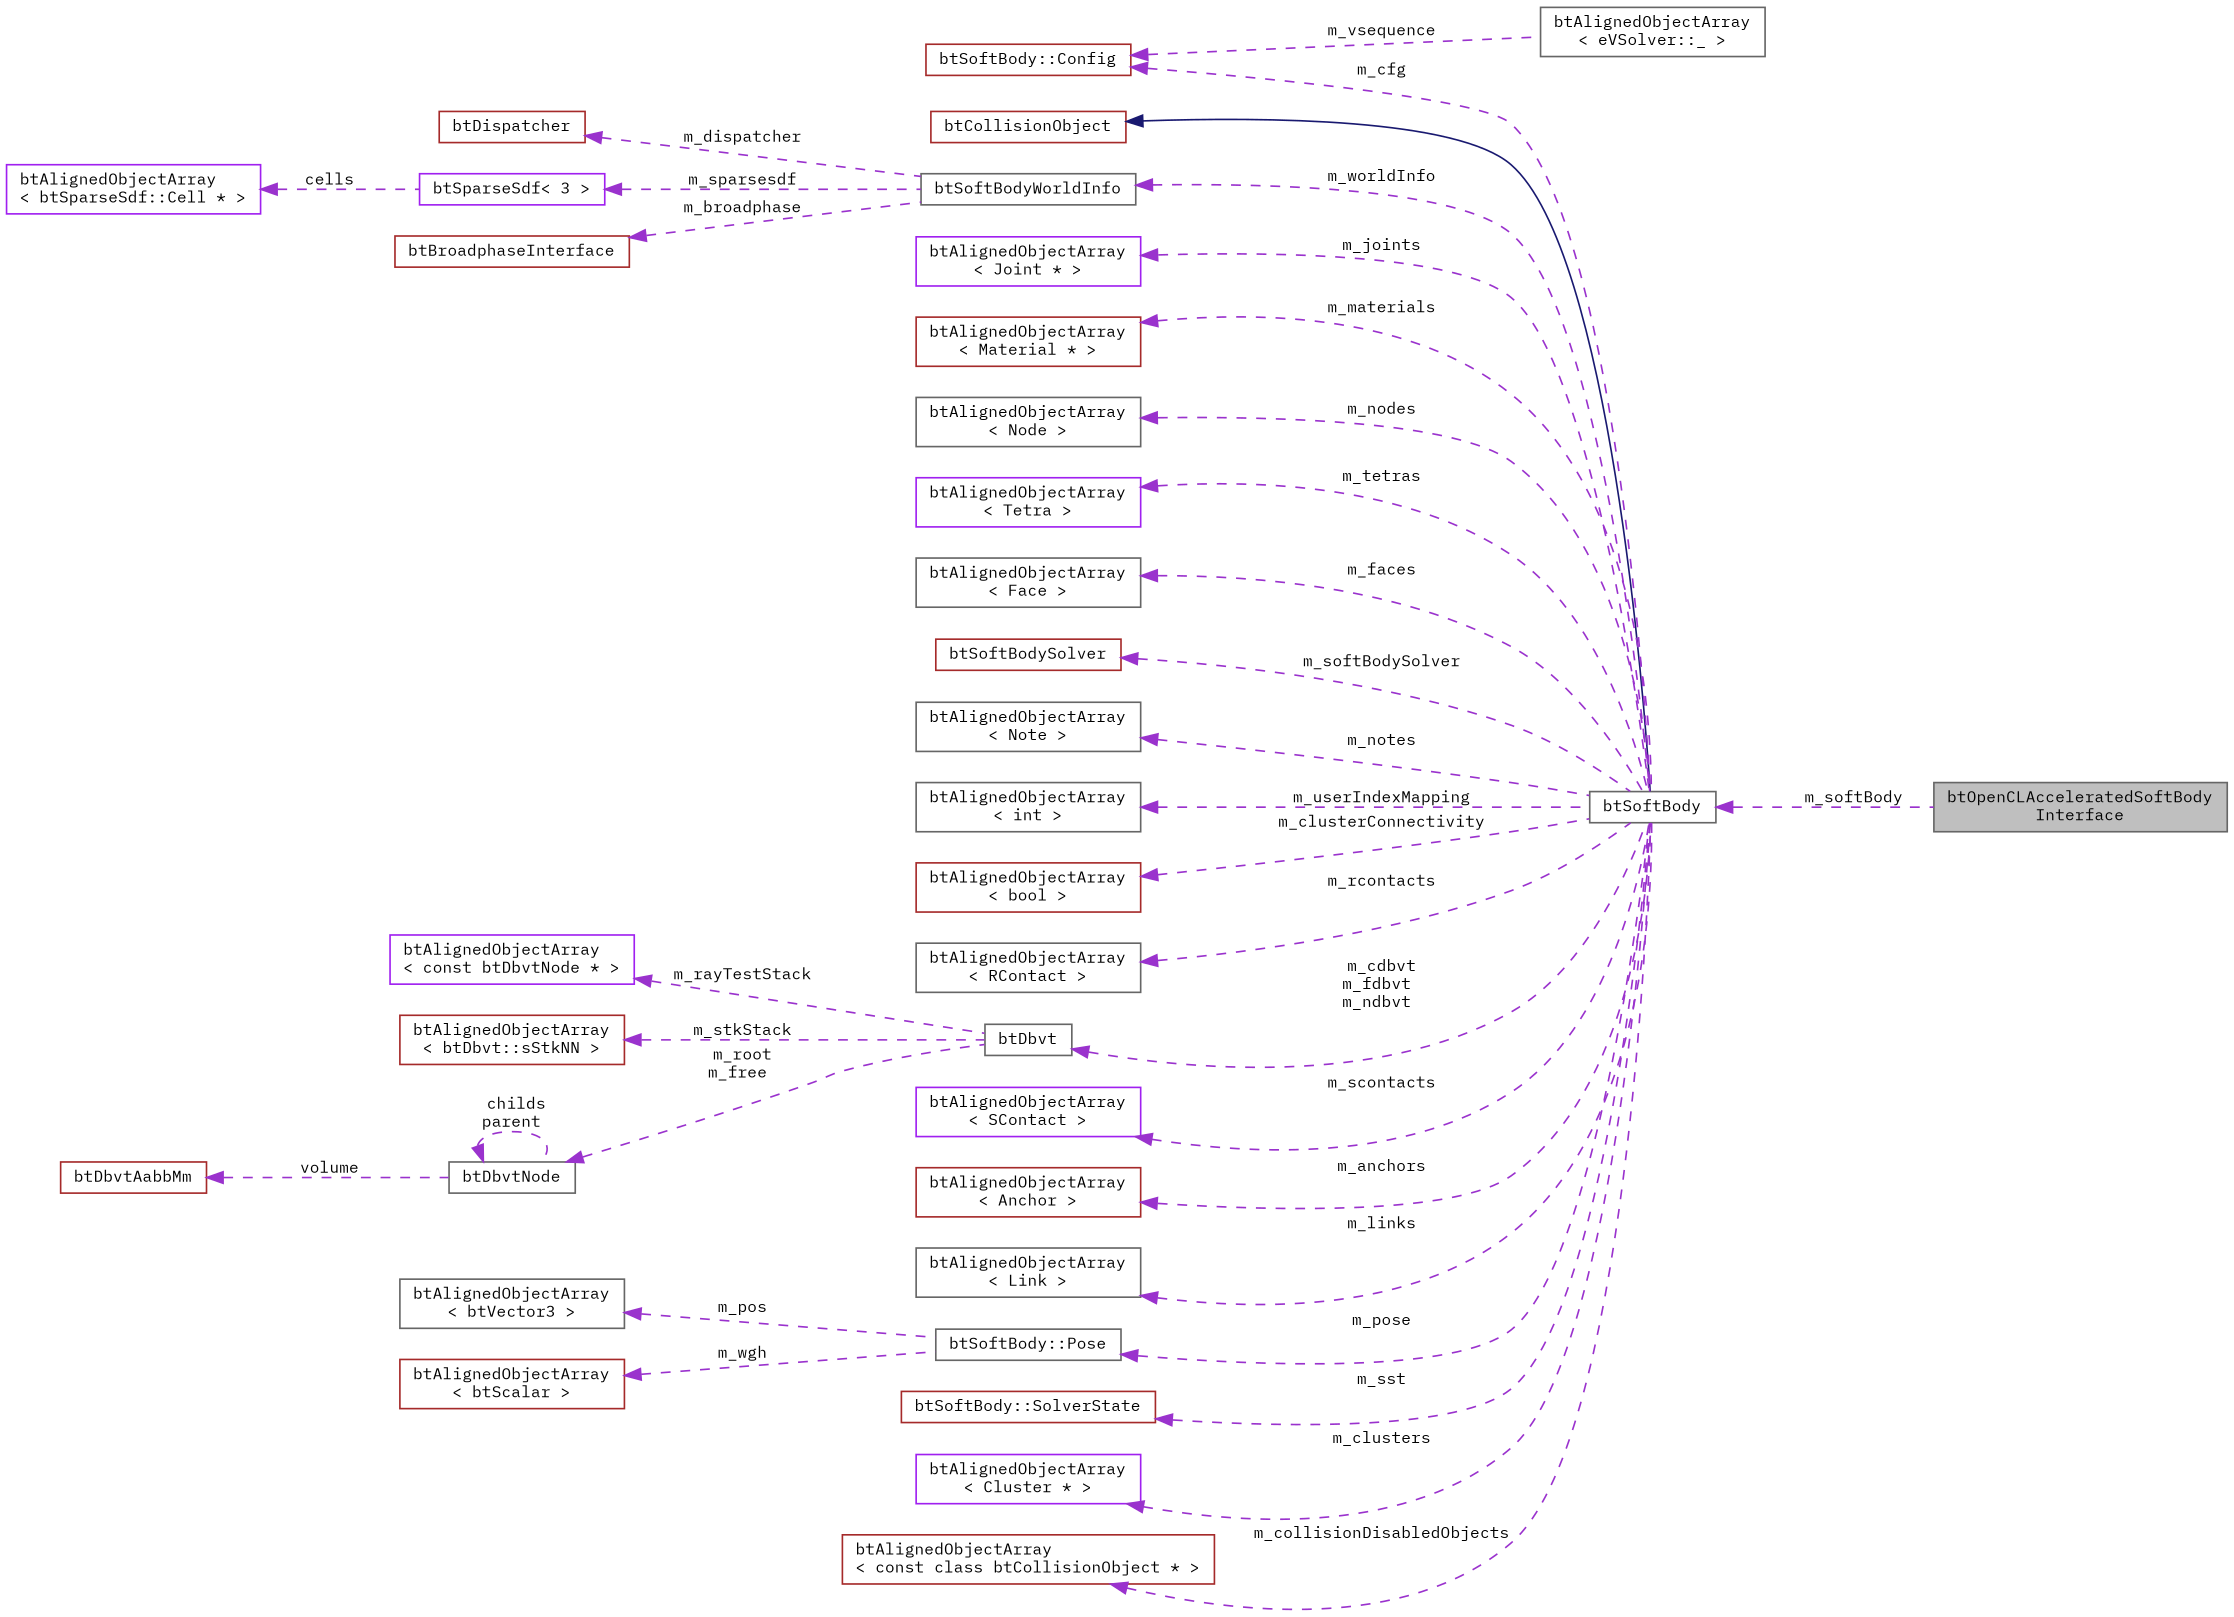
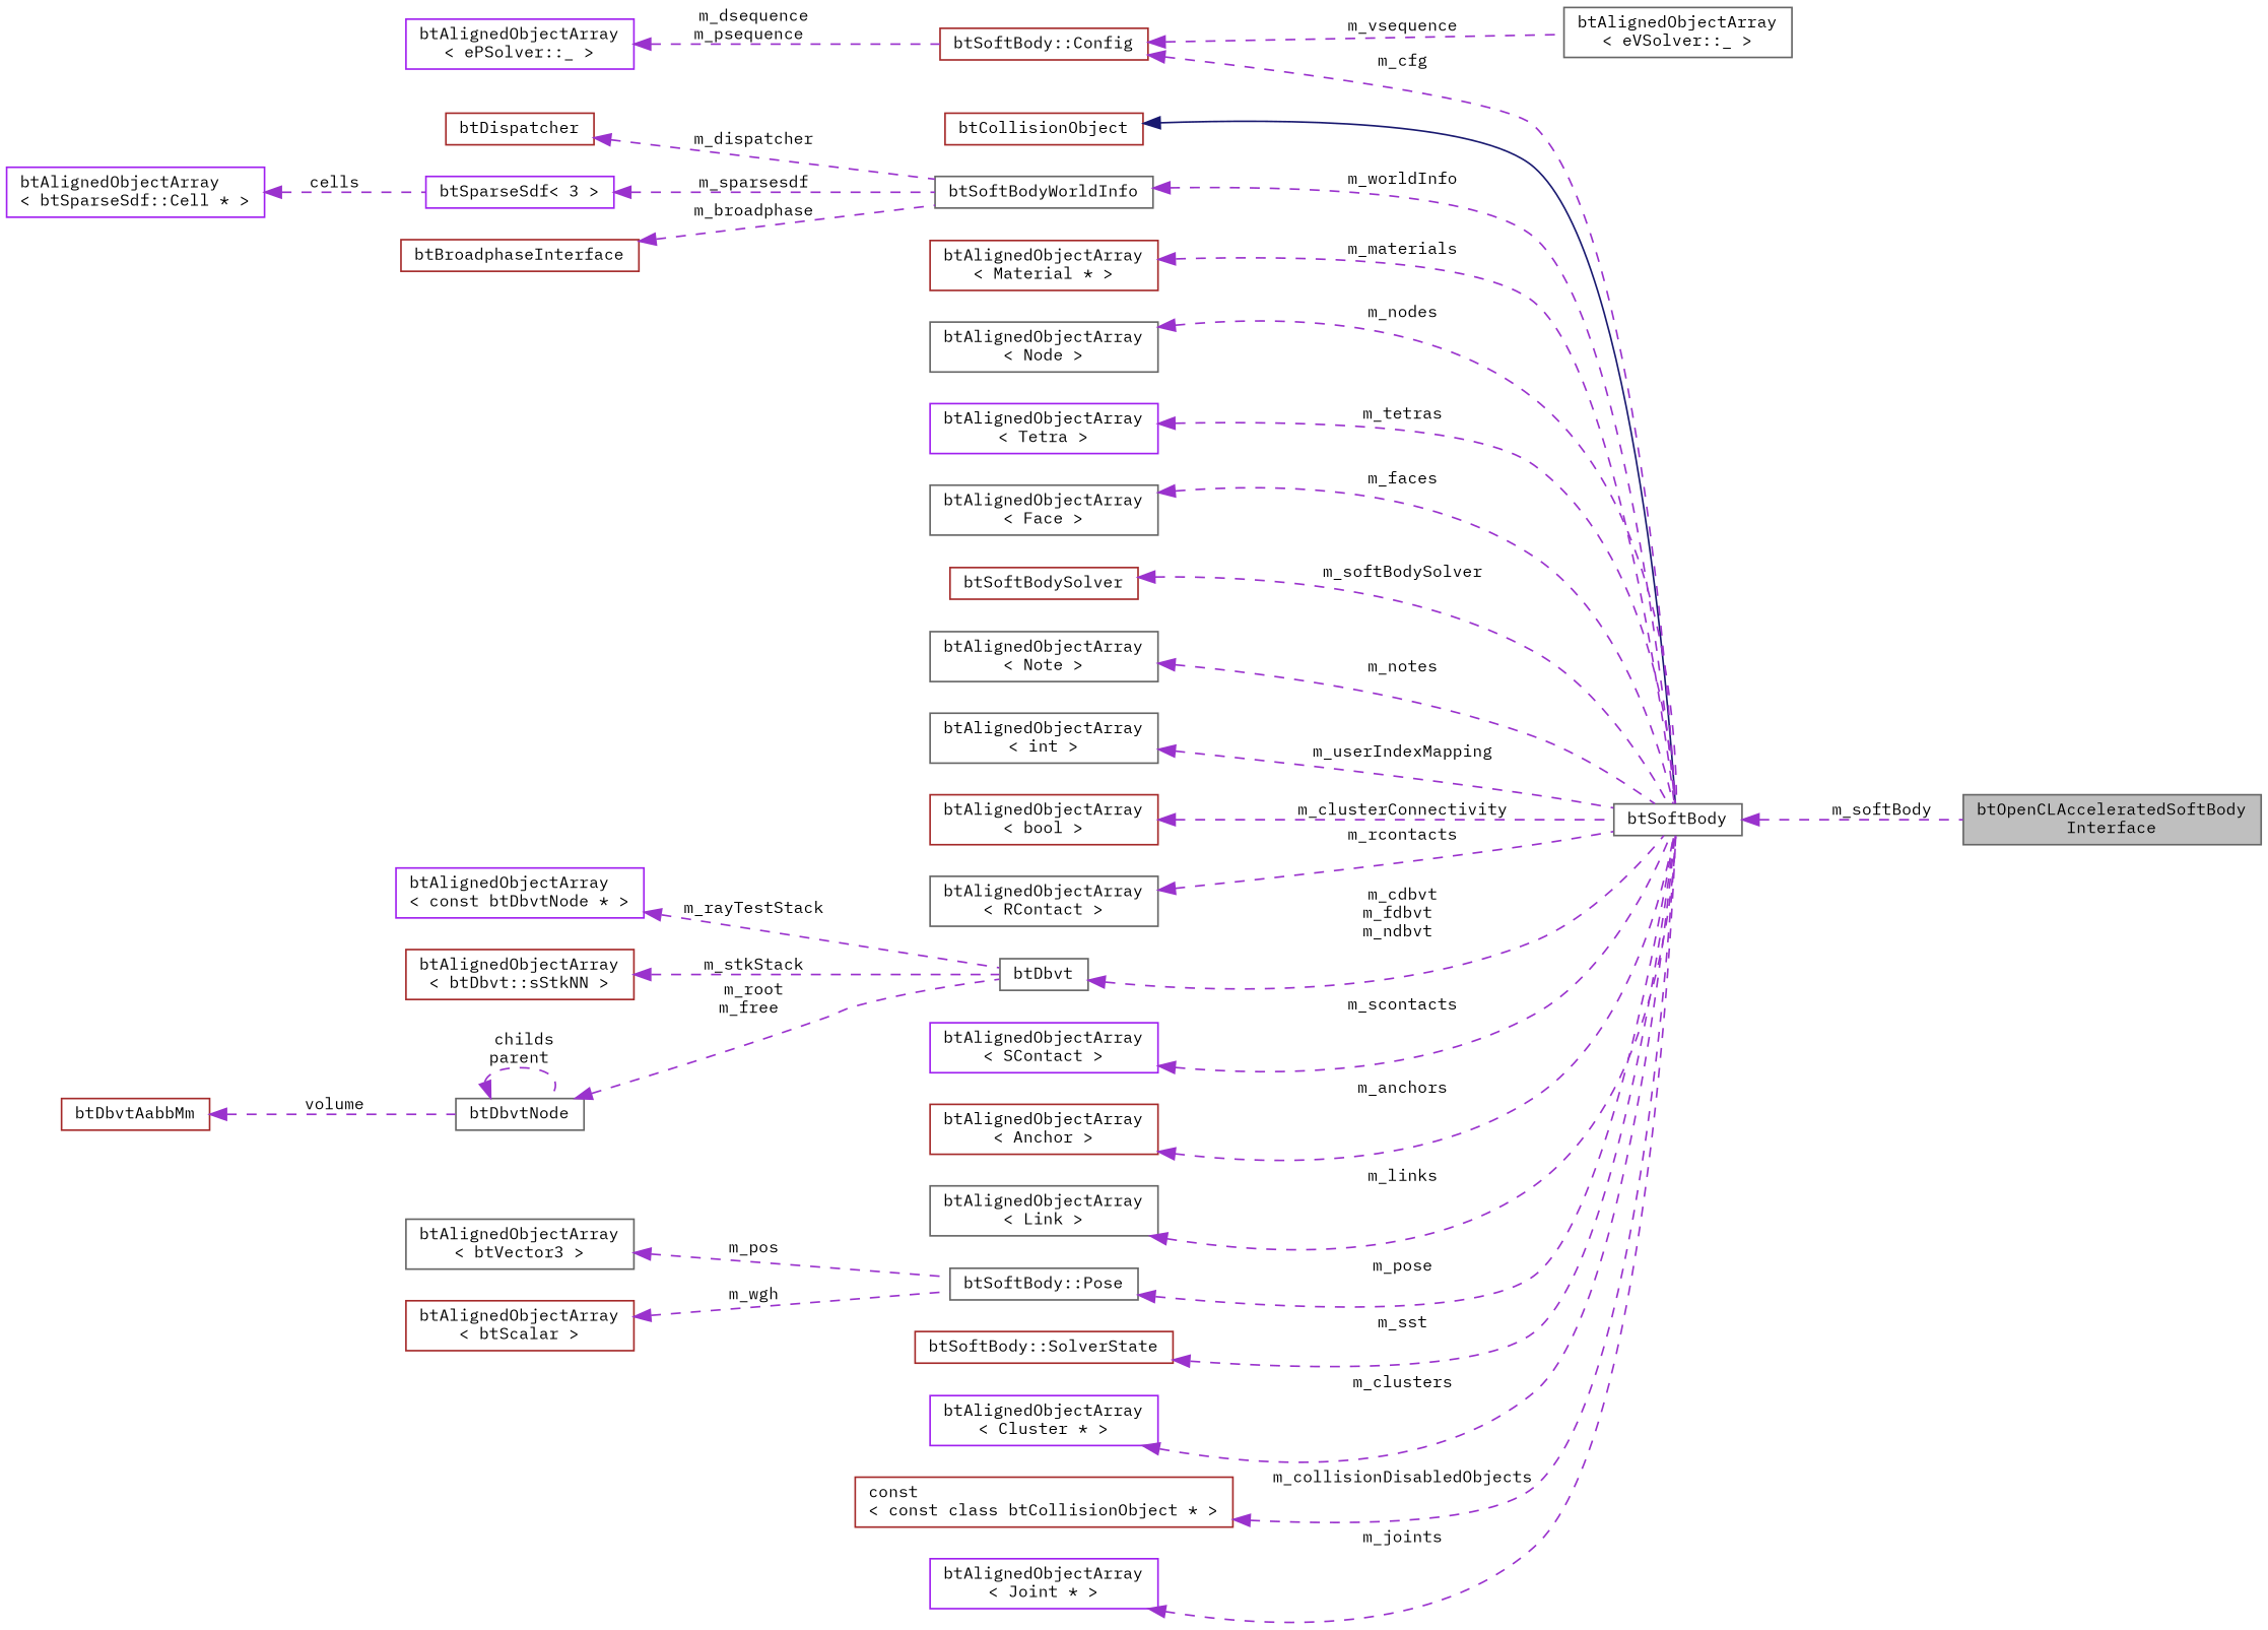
  digraph {
    fontname="IBM Plex Mono"
    rankdir=LR
    node [color=gray40 fillcolor=white fontname="IBM Plex Mono" fontsize=10 shape=record style=filled]
    edge [color=darkorchid3 dir=back fontname="IBM Plex Mono" fontsize=10 labelfontname=Helvetica labelfontsize=10 style=dashed]
    n1 [fillcolor=grey75 fontcolor=black height=0.2 label="btOpenCLAcceleratedSoftBody\lInterface" width=0.4]
    n2 [height=0.2 label=btSoftBody width=0.4]
    n3 [color=brown height=0.2 label=btCollisionObject width=0.4]
    n4 [height=0.2 label=btSoftBodyWorldInfo width=0.4]
    n5 [color=brown height=0.2 label=btDispatcher width=0.4]
    n6 [color=purple height=0.2 label="btSparseSdf\< 3 \>" width=0.4]
    n7 [color=purple height=0.2 label="btAlignedObjectArray\l\< btSparseSdf::Cell * \>" width=0.4]
    n8 [color=brown height=0.2 label=btBroadphaseInterface width=0.4]
    n9 [color=brown height=0.2 label="btAlignedObjectArray\l\< Material * \>" width=0.4]
    n10 [color=purple height=0.2 label="btAlignedObjectArray\l\< Tetra \>" width=0.4]
    n11 [height=0.2 label="btAlignedObjectArray\l\< Face \>" width=0.4]
    n12 [color=brown height=0.2 label=btSoftBodySolver width=0.4]
    n13 [color=brown height=0.2 label="btSoftBody::Config" width=0.4]
    n14 [height=0.2 label="btAlignedObjectArray\l\< eVSolver::_ \>" width=0.4]
+   n15 [color=purple height=0.2 label="btAlignedObjectArray\l\< ePSolver::_ \>" width=0.4]
    n16 [height=0.2 label="btAlignedObjectArray\l\< int \>" width=0.4]
    n17 [color=brown height=0.2 label="btAlignedObjectArray\l\< bool \>" width=0.4]
    n18 [height=0.2 label="btAlignedObjectArray\l\< RContact \>" width=0.4]
    n19 [height=0.2 label=btDbvt width=0.4]
    n20 [color=purple height=0.2 label="btAlignedObjectArray\l\< const btDbvtNode * \>" width=0.4]
    n21 [color=brown height=0.2 label="btAlignedObjectArray\l\< btDbvt::sStkNN \>" width=0.4]
    n22 [height=0.2 label=btDbvtNode width=0.4]
    n23 [color=brown height=0.2 label=btDbvtAabbMm width=0.4]
    n24 [color=purple height=0.2 label="btAlignedObjectArray\l\< SContact \>" width=0.4]
    n25 [color=brown height=0.2 label="btAlignedObjectArray\l\< Anchor \>" width=0.4]
    n26 [height=0.2 label="btAlignedObjectArray\l\< Link \>" width=0.4]
    n27 [height=0.2 label="btSoftBody::Pose" width=0.4]
    n28 [height=0.2 label="btAlignedObjectArray\l\< btVector3 \>" width=0.4]
    n29 [color=brown height=0.2 label="btAlignedObjectArray\l\< btScalar \>" width=0.4]
    n30 [color=brown height=0.2 label="btSoftBody::SolverState" width=0.4]
    n31 [color=purple height=0.2 label="btAlignedObjectArray\l\< Cluster * \>" width=0.4]
-   n32 [color=brown height=0.2 label="btAlignedObjectArray\l\< const class btCollisionObject * \>" width=0.4]
+   n32 [color=brown height=0.2 label="const\l\< const class btCollisionObject * \>" width=0.4]
    n33 [color=purple height=0.2 label="btAlignedObjectArray\l\< Joint * \>" width=0.4]
    n34 [height=0.2 label="btAlignedObjectArray\l\< Node \>" width=0.4]
    n35 [height=0.2 label="btAlignedObjectArray\l\< Note \>" width=0.4]
    n2 -> n1 [label=" m_softBody"]
    n3 -> n2 [color=midnightblue style=solid]
    n4 -> n2 [label=" m_worldInfo"]
    n5 -> n4 [label=" m_dispatcher"]
    n6 -> n4 [label=" m_sparsesdf"]
    n7 -> n6 [label=" cells"]
    n8 -> n4 [label=" m_broadphase"]
    n9 -> n2 [label=" m_materials"]
    n10 -> n2 [label=" m_tetras"]
    n11 -> n2 [label=" m_faces"]
    n12 -> n2 [label=" m_softBodySolver"]
    n13 -> n2 [label=" m_cfg"]
    n13 -> n14 [label=" m_vsequence"]
+   n15 -> n13 [label=" m_dsequence\nm_psequence"]
    n16 -> n2 [label=" m_userIndexMapping"]
    n17 -> n2 [label=" m_clusterConnectivity"]
    n18 -> n2 [label=" m_rcontacts"]
    n19 -> n2 [label=" m_cdbvt\nm_fdbvt\nm_ndbvt"]
    n20 -> n19 [label=" m_rayTestStack"]
    n21 -> n19 [label=" m_stkStack"]
    n22 -> n19 [label=" m_root\nm_free"]
    n22 -> n22 [label=" childs\nparent"]
    n23 -> n22 [label=" volume"]
    n24 -> n2 [label=" m_scontacts"]
    n25 -> n2 [label=" m_anchors"]
    n26 -> n2 [label=" m_links"]
    n27 -> n2 [label=" m_pose"]
    n28 -> n27 [label=" m_pos"]
    n29 -> n27 [label=" m_wgh"]
    n30 -> n2 [label=" m_sst"]
    n31 -> n2 [label=" m_clusters"]
    n32 -> n2 [label=" m_collisionDisabledObjects"]
    n33 -> n2 [label=" m_joints"]
    n34 -> n2 [label=" m_nodes"]
    n35 -> n2 [label=" m_notes"]
  }
